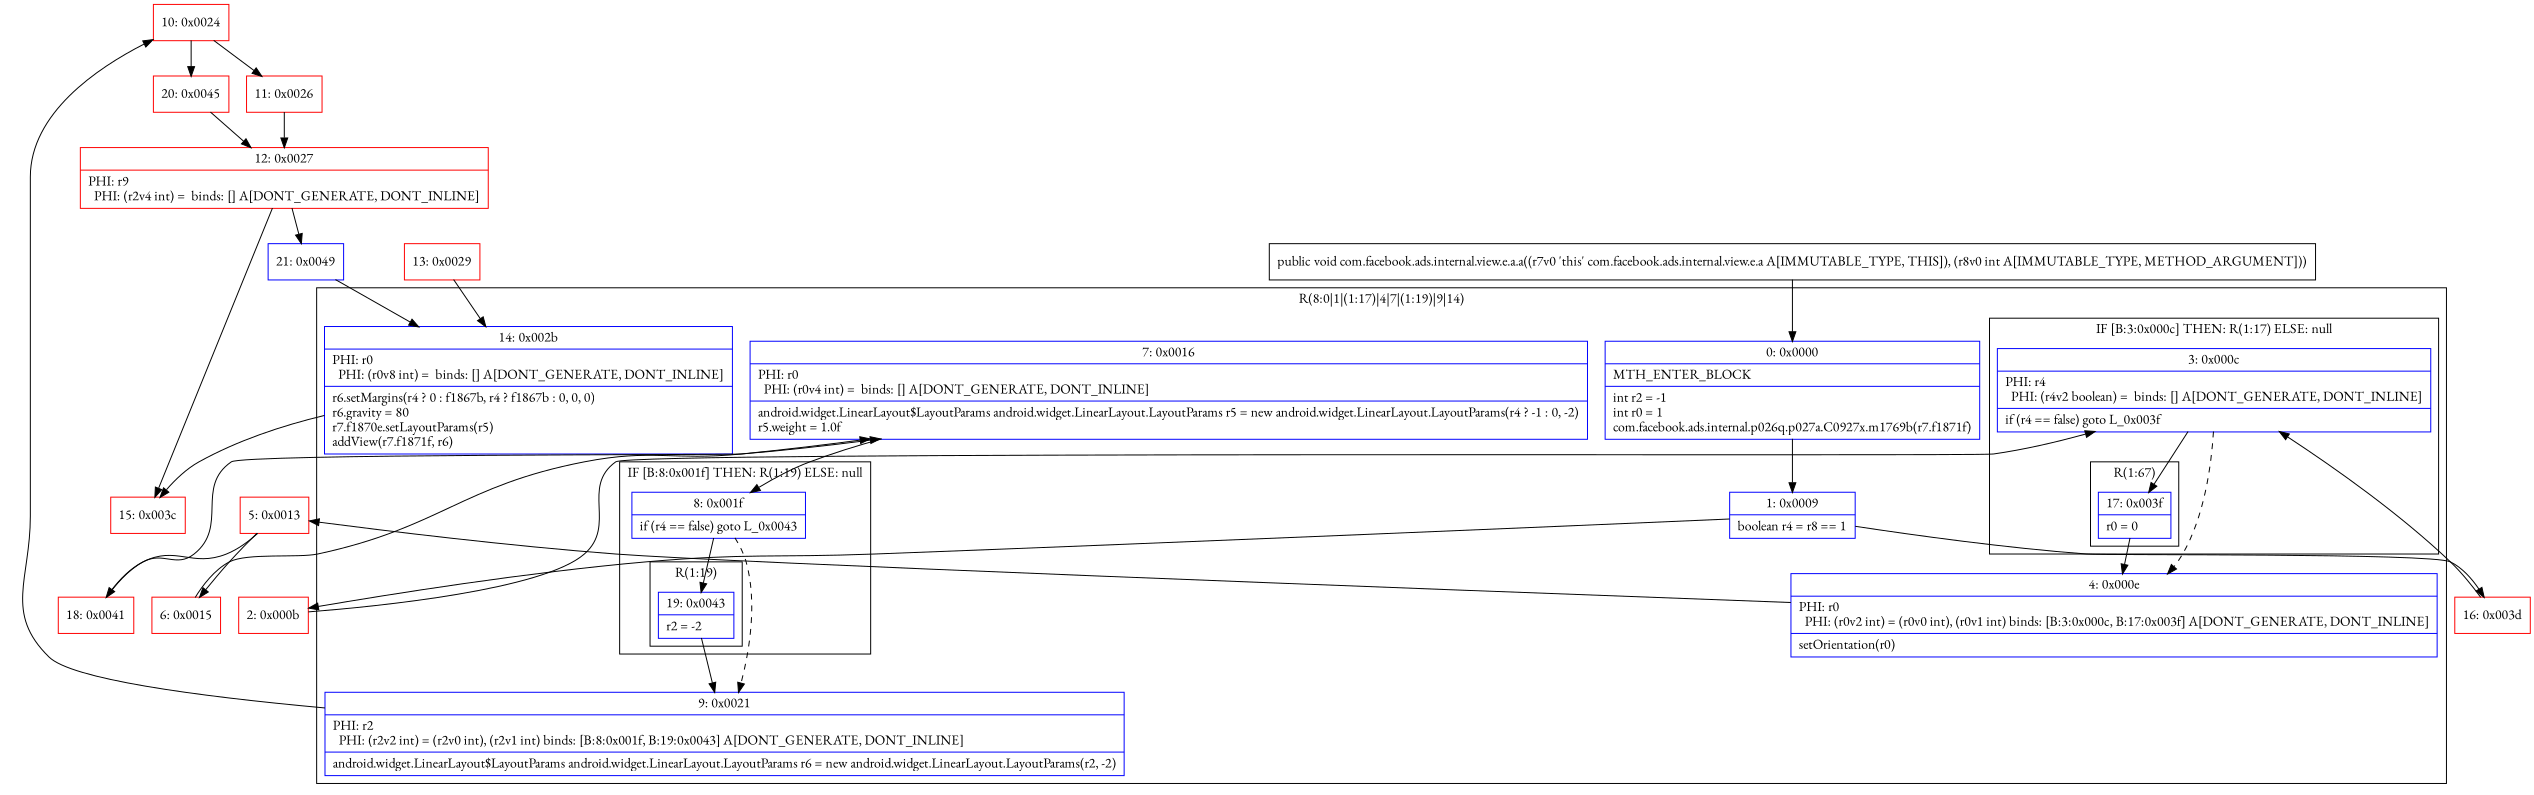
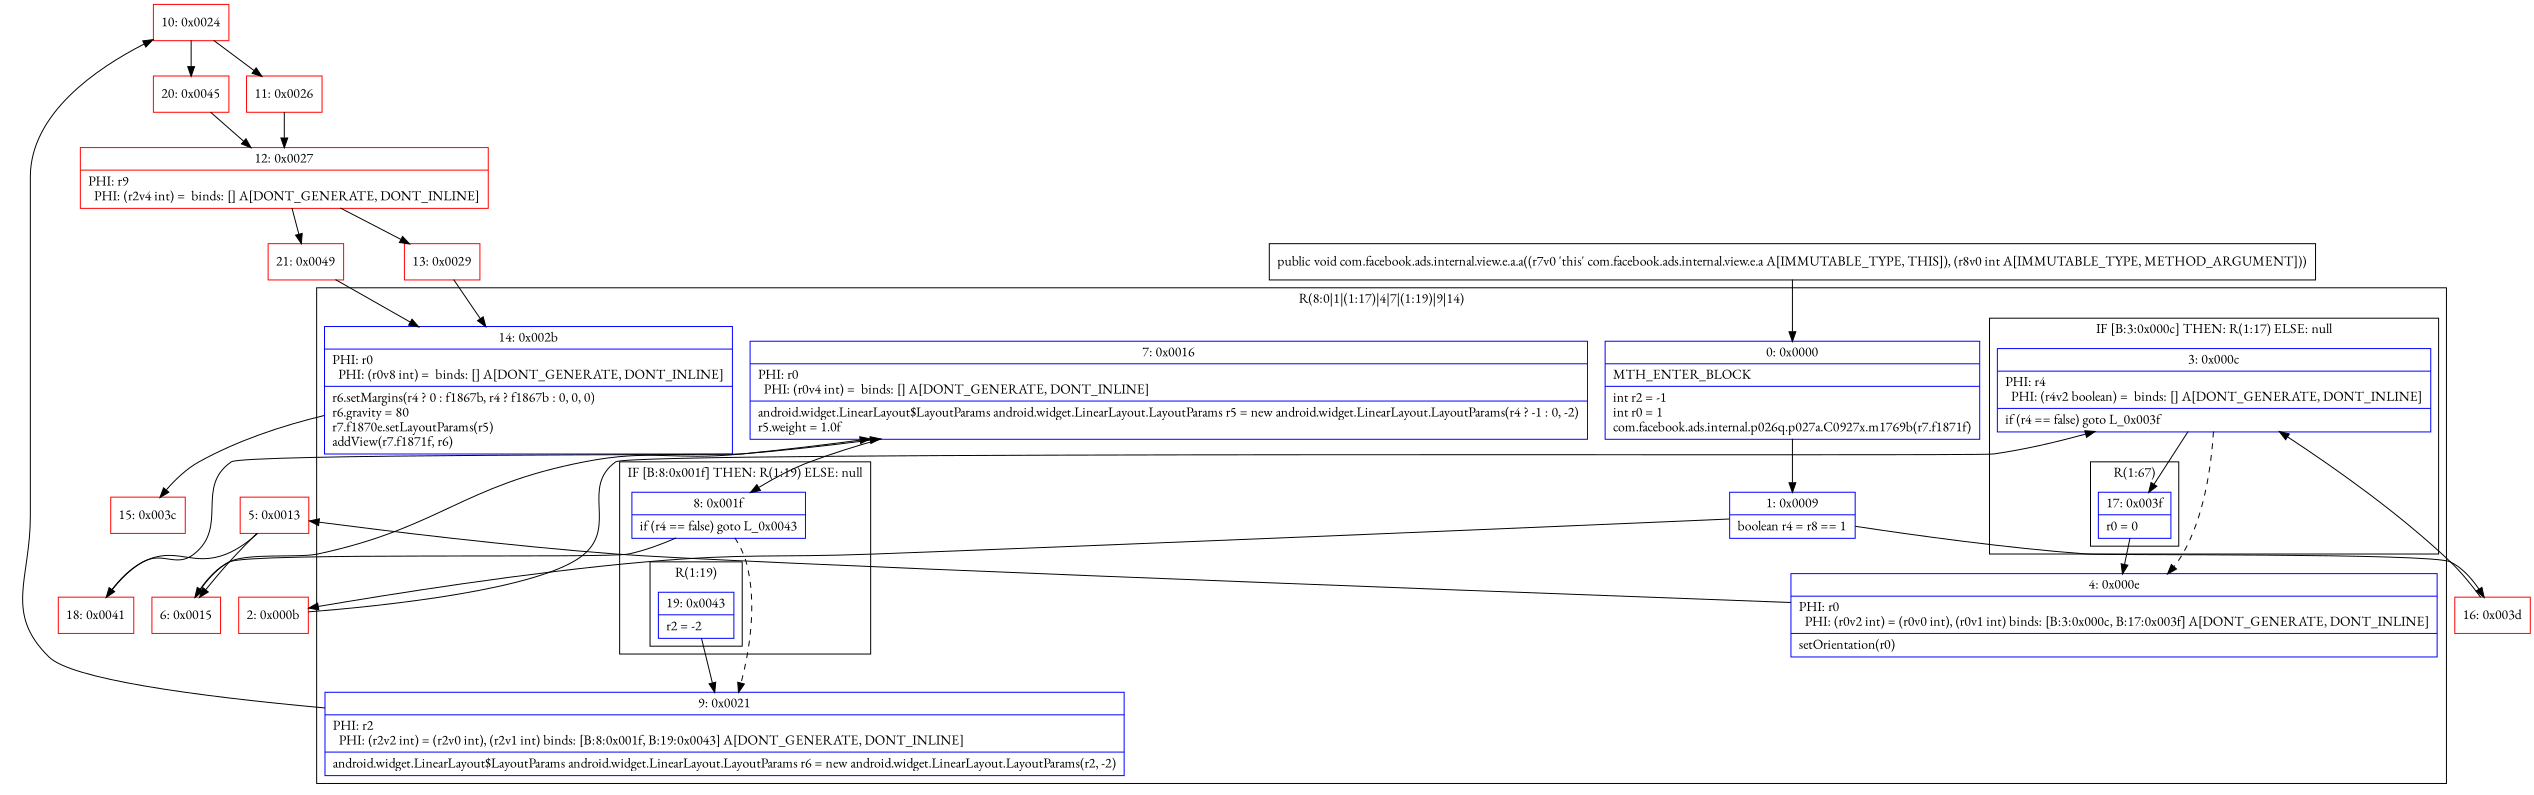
  digraph {
    fontname="EB Garamond"
    node [color=red fontname="EB Garamond" shape=record]
    edge [fontname="EB Garamond"]
    n1 [color=blue label="{17\:\ 0x003f|r0 = 0\l}"]
    n2 [color=blue label="{3\:\ 0x000c|PHI: r4 \l  PHI: (r4v2 boolean) =  binds: [] A[DONT_GENERATE, DONT_INLINE]\l|if (r4 == false) goto L_0x003f\l}"]
    n3 [color=blue label="{19\:\ 0x0043|r2 = \-2\l}"]
    n4 [color=blue label="{8\:\ 0x001f|if (r4 == false) goto L_0x0043\l}"]
    n5 [color=blue label="{0\:\ 0x0000|MTH_ENTER_BLOCK\l|int r2 = \-1\lint r0 = 1\lcom.facebook.ads.internal.p026q.p027a.C0927x.m1769b(r7.f1871f)\l}"]
    n6 [color=blue label="{1\:\ 0x0009|boolean r4 = r8 == 1\l}"]
    n7 [color=blue label="{4\:\ 0x000e|PHI: r0 \l  PHI: (r0v2 int) = (r0v0 int), (r0v1 int) binds: [B:3:0x000c, B:17:0x003f] A[DONT_GENERATE, DONT_INLINE]\l|setOrientation(r0)\l}"]
    n8 [color=blue label="{7\:\ 0x0016|PHI: r0 \l  PHI: (r0v4 int) =  binds: [] A[DONT_GENERATE, DONT_INLINE]\l|android.widget.LinearLayout$LayoutParams android.widget.LinearLayout.LayoutParams r5 = new android.widget.LinearLayout.LayoutParams(r4 ? \-1 : 0, \-2)\lr5.weight = 1.0f\l}"]
    n9 [color=blue label="{9\:\ 0x0021|PHI: r2 \l  PHI: (r2v2 int) = (r2v0 int), (r2v1 int) binds: [B:8:0x001f, B:19:0x0043] A[DONT_GENERATE, DONT_INLINE]\l|android.widget.LinearLayout$LayoutParams android.widget.LinearLayout.LayoutParams r6 = new android.widget.LinearLayout.LayoutParams(r2, \-2)\l}"]
    n10 [color=blue label="{14\:\ 0x002b|PHI: r0 \l  PHI: (r0v8 int) =  binds: [] A[DONT_GENERATE, DONT_INLINE]\l|r6.setMargins(r4 ? 0 : f1867b, r4 ? f1867b : 0, 0, 0)\lr6.gravity = 80\lr7.f1870e.setLayoutParams(r5)\laddView(r7.f1871f, r6)\l}"]
    n11 [label="{2\:\ 0x000b}"]
    n12 [label="{16\:\ 0x003d}"]
    n13 [label="{5\:\ 0x0013}"]
    n14 [label="{10\:\ 0x0024}"]
    n15 [label="{15\:\ 0x003c}"]
    n16 [label="{6\:\ 0x0015}"]
    n17 [label="{18\:\ 0x0041}"]
    n18 [label="{11\:\ 0x0026}"]
    n19 [label="{20\:\ 0x0045}"]
    n20 [label="{12\:\ 0x0027|PHI: r9 \l  PHI: (r2v4 int) =  binds: [] A[DONT_GENERATE, DONT_INLINE]\l}"]
    n21 [label="{13\:\ 0x0029}"]
-   n22 [color=blue label="{21\:\ 0x0049}"]
+   n22 [label="{21\:\ 0x0049}"]
    n23 [label="{public void com.facebook.ads.internal.view.e.a.a((r7v0 'this' com.facebook.ads.internal.view.e.a A[IMMUTABLE_TYPE, THIS]), (r8v0 int A[IMMUTABLE_TYPE, METHOD_ARGUMENT])) }" color=""]
    subgraph cluster_1 {
      label="R(8:0|1|(1:17)|4|7|(1:19)|9|14)"
      n5
      n6
      n7
      n8
      n9
      n10
      subgraph cluster_2 {
        label="IF [B:3:0x000c] THEN: R(1:17) ELSE: null"
        n2
        subgraph cluster_3 {
          label="R(1:67)"
          n1
        }
      }
      subgraph cluster_4 {
        label="IF [B:8:0x001f] THEN: R(1:19) ELSE: null"
        n4
        subgraph cluster_5 {
          label="R(1:19)"
          n3
        }
      }
    }
    n1 -> n7
    n2 -> n1
    n2 -> n7 [style=dashed]
    n3 -> n9
-   n4 -> n3
+   n4 -> n16
    n4 -> n9 [style=dashed]
    n5 -> n6
    n6 -> n11
    n6 -> n12
    n7 -> n13
    n8 -> n4
    n9 -> n14
    n10 -> n15
    n11 -> n2
    n12 -> n2
    n13 -> n16
    n13 -> n17
    n14 -> n18
    n14 -> n19
    n16 -> n8
    n17 -> n8
    n18 -> n20
    n19 -> n20
-   n20 -> n15
+   n20 -> n21
    n20 -> n22
    n21 -> n10
    n22 -> n10
    n23 -> n5
  }
